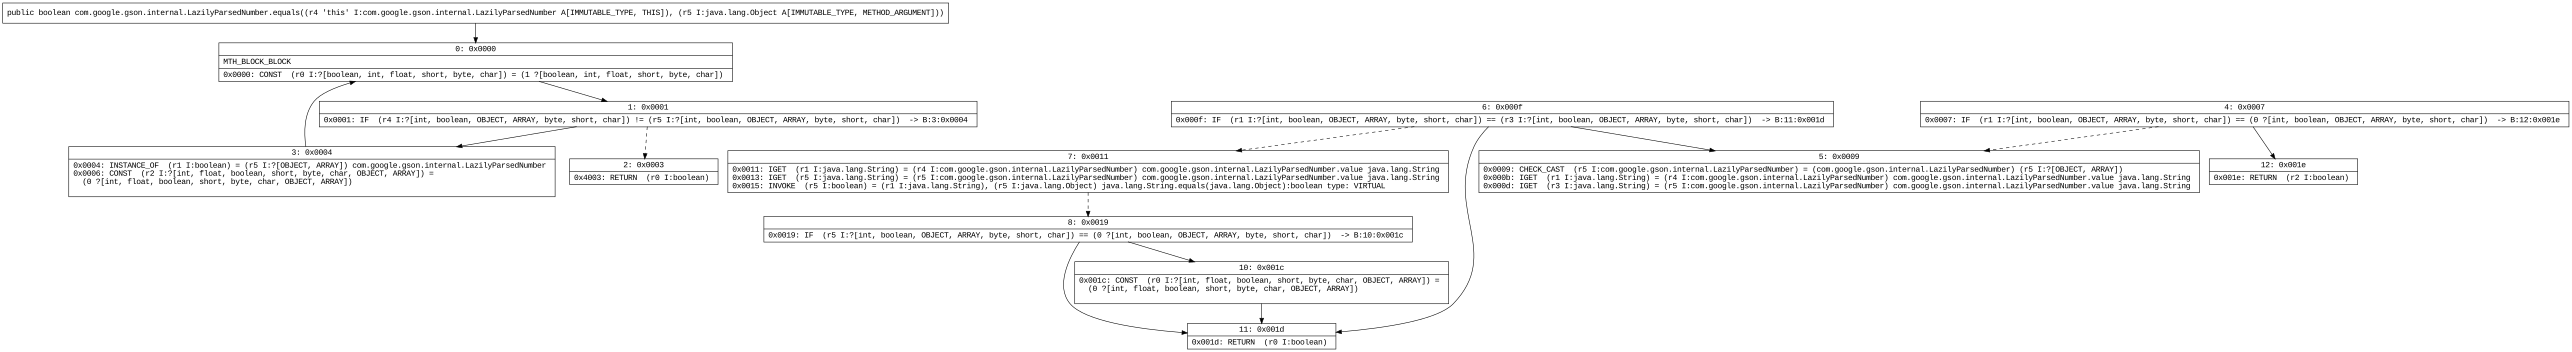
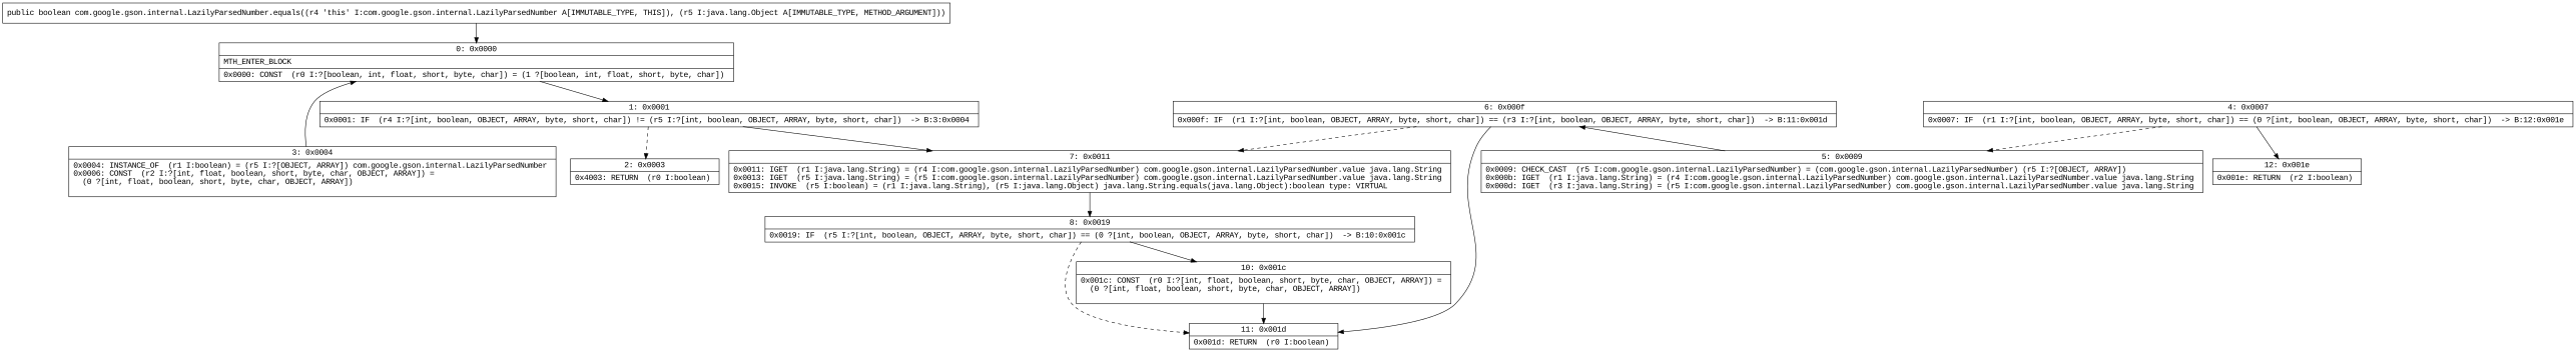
  digraph {
    fontname="Liberation Mono"
    node [fontname="Liberation Mono" shape=record]
    edge [fontname="Liberation Mono"]
-   n1 [label="{0\:\ 0x0000|MTH_BLOCK_BLOCK\l|0x0000: CONST  (r0 I:?[boolean, int, float, short, byte, char]) = (1 ?[boolean, int, float, short, byte, char]) \l}"]
+   n1 [label="{0\:\ 0x0000|MTH_ENTER_BLOCK\l|0x0000: CONST  (r0 I:?[boolean, int, float, short, byte, char]) = (1 ?[boolean, int, float, short, byte, char]) \l}"]
    n2 [label="{1\:\ 0x0001|0x0001: IF  (r4 I:?[int, boolean, OBJECT, ARRAY, byte, short, char]) != (r5 I:?[int, boolean, OBJECT, ARRAY, byte, short, char])  \-\> B:3:0x0004 \l}"]
    n3 [label="{2\:\ 0x0003|0x4003: RETURN  (r0 I:boolean) \l}"]
    n4 [label="{3\:\ 0x0004|0x0004: INSTANCE_OF  (r1 I:boolean) = (r5 I:?[OBJECT, ARRAY]) com.google.gson.internal.LazilyParsedNumber \l0x0006: CONST  (r2 I:?[int, float, boolean, short, byte, char, OBJECT, ARRAY]) = \l  (0 ?[int, float, boolean, short, byte, char, OBJECT, ARRAY])\l \l}"]
    n5 [label="{4\:\ 0x0007|0x0007: IF  (r1 I:?[int, boolean, OBJECT, ARRAY, byte, short, char]) == (0 ?[int, boolean, OBJECT, ARRAY, byte, short, char])  \-\> B:12:0x001e \l}"]
    n6 [label="{5\:\ 0x0009|0x0009: CHECK_CAST  (r5 I:com.google.gson.internal.LazilyParsedNumber) = (com.google.gson.internal.LazilyParsedNumber) (r5 I:?[OBJECT, ARRAY]) \l0x000b: IGET  (r1 I:java.lang.String) = (r4 I:com.google.gson.internal.LazilyParsedNumber) com.google.gson.internal.LazilyParsedNumber.value java.lang.String \l0x000d: IGET  (r3 I:java.lang.String) = (r5 I:com.google.gson.internal.LazilyParsedNumber) com.google.gson.internal.LazilyParsedNumber.value java.lang.String \l}"]
    n7 [label="{12\:\ 0x001e|0x001e: RETURN  (r2 I:boolean) \l}"]
    n8 [label="{6\:\ 0x000f|0x000f: IF  (r1 I:?[int, boolean, OBJECT, ARRAY, byte, short, char]) == (r3 I:?[int, boolean, OBJECT, ARRAY, byte, short, char])  \-\> B:11:0x001d \l}"]
    n9 [label="{7\:\ 0x0011|0x0011: IGET  (r1 I:java.lang.String) = (r4 I:com.google.gson.internal.LazilyParsedNumber) com.google.gson.internal.LazilyParsedNumber.value java.lang.String \l0x0013: IGET  (r5 I:java.lang.String) = (r5 I:com.google.gson.internal.LazilyParsedNumber) com.google.gson.internal.LazilyParsedNumber.value java.lang.String \l0x0015: INVOKE  (r5 I:boolean) = (r1 I:java.lang.String), (r5 I:java.lang.Object) java.lang.String.equals(java.lang.Object):boolean type: VIRTUAL \l}"]
    n10 [label="{11\:\ 0x001d|0x001d: RETURN  (r0 I:boolean) \l}"]
    n11 [label="{8\:\ 0x0019|0x0019: IF  (r5 I:?[int, boolean, OBJECT, ARRAY, byte, short, char]) == (0 ?[int, boolean, OBJECT, ARRAY, byte, short, char])  \-\> B:10:0x001c \l}"]
    n12 [label="{10\:\ 0x001c|0x001c: CONST  (r0 I:?[int, float, boolean, short, byte, char, OBJECT, ARRAY]) = \l  (0 ?[int, float, boolean, short, byte, char, OBJECT, ARRAY])\l \l}"]
    n13 [label="{public boolean com.google.gson.internal.LazilyParsedNumber.equals((r4 'this' I:com.google.gson.internal.LazilyParsedNumber A[IMMUTABLE_TYPE, THIS]), (r5 I:java.lang.Object A[IMMUTABLE_TYPE, METHOD_ARGUMENT])) }"]
    n1 -> n2
    n2 -> n3 [style=dashed]
-   n2 -> n4
+   n2 -> n9
    n4 -> n1
    n5 -> n6 [style=dashed]
    n5 -> n7
-   n8 -> n6
+   n6 -> n8
    n8 -> n9 [style=dashed]
    n8 -> n10
-   n9 -> n11 [style=dashed]
-   n11 -> n10 [style=solid]
+   n9 -> n11
+   n11 -> n10 [style=dashed]
    n11 -> n12
    n12 -> n10
    n13 -> n1
  }
